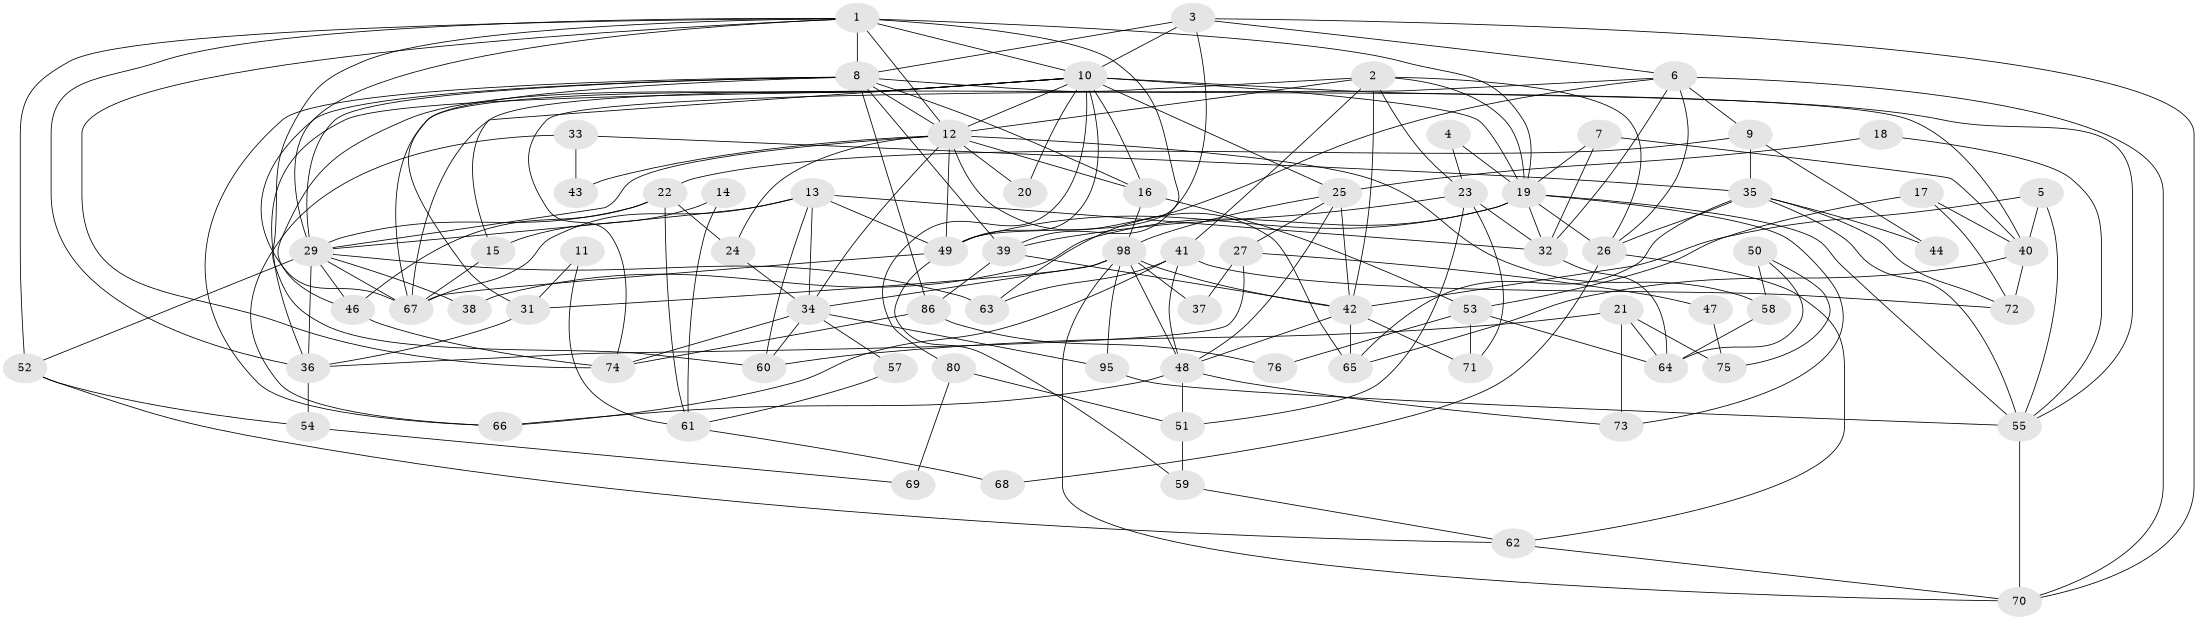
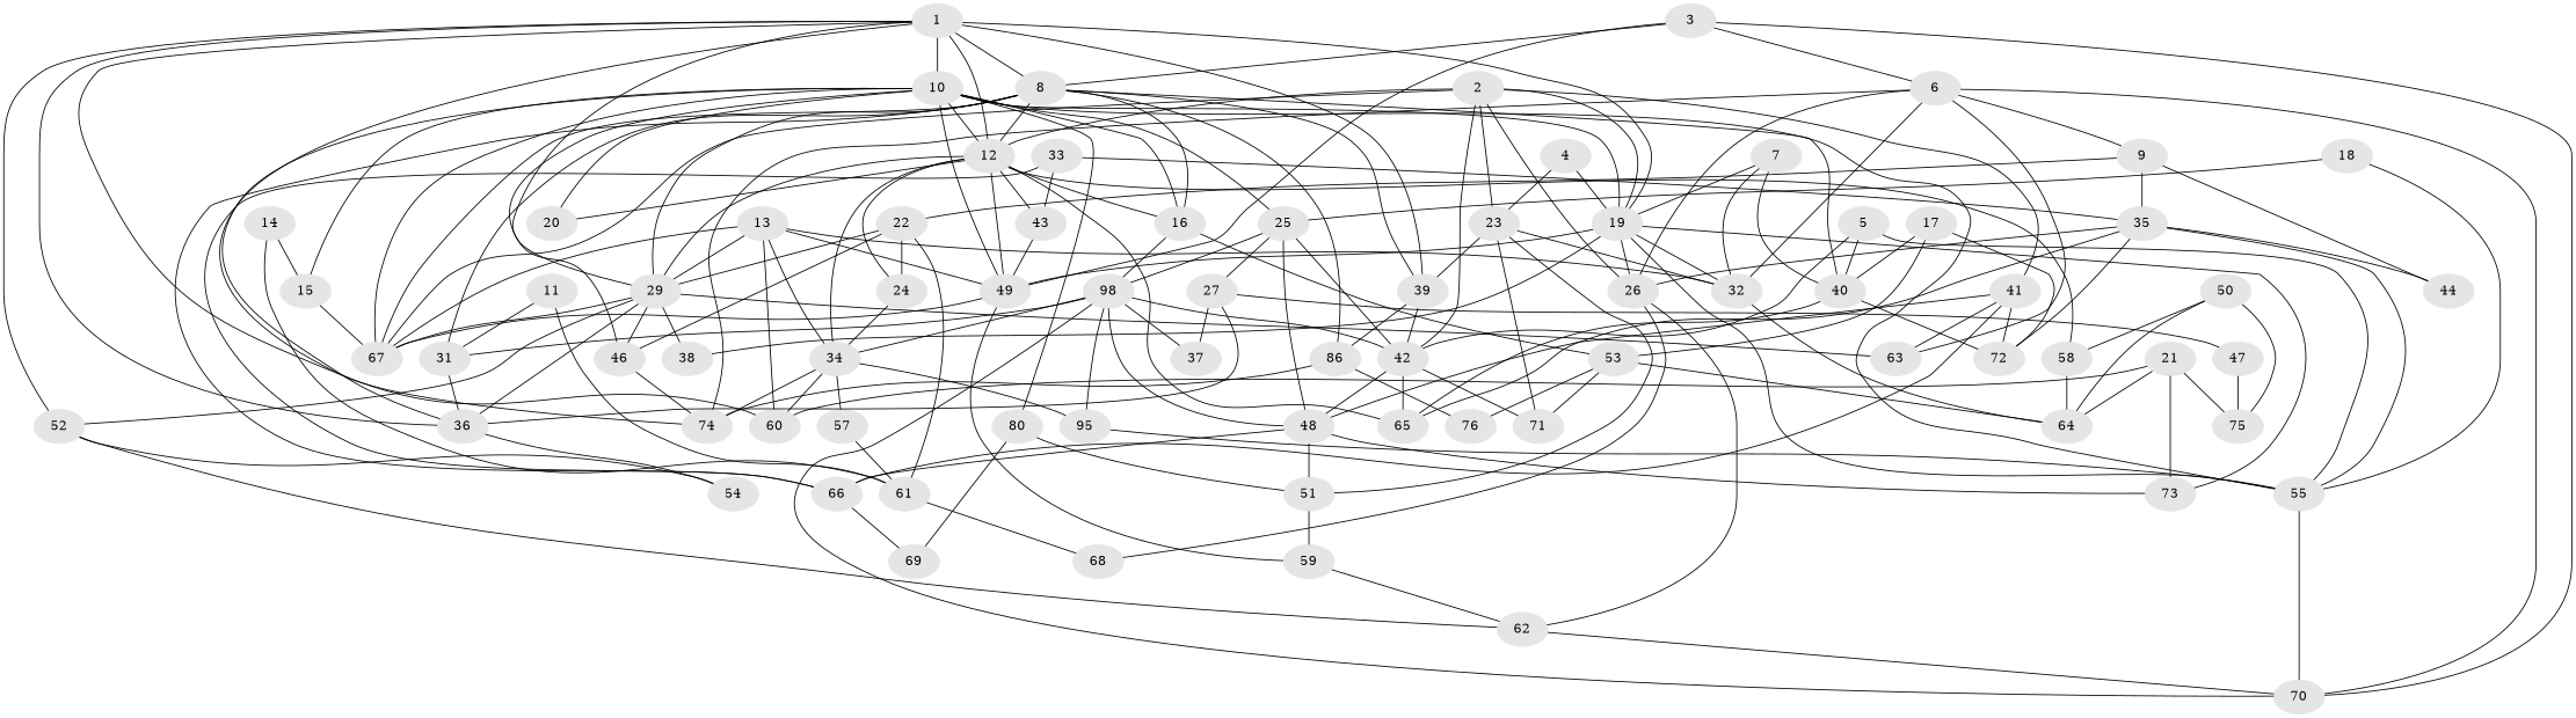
  graph {
    node [color=gray90 style=filled]
    edge [weight=1.0]
    1
    8
    10
    12
    19
    29
    36
    39
    52
    60
    74
    67
    40
    16
    31
    n16 [label=86]
    66
    49
    55
    15
    20
    25
    n23 [label=80]
    46
    24
    34
    43
    58
    65
    26
    32
    38
    73
    63
    54
    42
    62
    2
    23
    41
    51
    71
    68
    72
    48
    3
    6
    70
    9
    59
    4
    5
    22
    35
    44
    64
    7
    n58 [label=98]
    53
    76
    69
    61
    27
    11
    n65 [label=95]
    57
    13
    14
    37
    17
    18
    21
    75
    47
    33
    50
    1 -- 8
    1 -- 10
    1 -- 12 [weight=3.0]
    1 -- 19
    1 -- 29 [weight=2.0]
    1 -- 36
    1 -- 39
    1 -- 52
    1 -- 60
    1 -- 74
    8 -- 12
    8 -- 29 [weight=2.0]
    8 -- 39
    8 -- 67
    8 -- 40
    8 -- 16
    8 -- 31
    8 -- n16 [weight=2.0]
    8 -- 66
    10 -- 12
    10 -- 19 [weight=3.0]
    10 -- 36
    10 -- 67
    10 -- 16
    10 -- 49
    10 -- 55
    10 -- 15
    10 -- 20
    10 -- 25
    10 -- n23
    10 -- 46
    12 -- 29
    12 -- 16
    12 -- 49 [weight=3.0]
    12 -- 20
    12 -- 24
    12 -- 34
    12 -- 43
    12 -- 58
    12 -- 65
    19 -- 49
    19 -- 55
    19 -- 26
    19 -- 32
    19 -- 38 [weight=2.0]
    19 -- 73
    29 -- 36
    29 -- 52
    29 -- 67
    29 -- 46
    29 -- 38
    29 -- 63 [weight=2.0]
    36 -- 54
    39 -- n16
    39 -- 42
    52 -- 54
    52 -- 62
    40 -- 65
    40 -- 72
    16 -- n58
    16 -- 53
    31 -- 36
    n16 -- 74
    n16 -- 76
-   54 -- 69
+   66 -- 69
    49 -- 67
    49 -- 59
    55 -- 70
    15 -- 67
    25 -- 42 [weight=3.0]
    25 -- 48
    25 -- n58
    25 -- 27
    n23 -- 51
    n23 -- 69
    46 -- 74
    24 -- 34
    34 -- 60
    34 -- 74
    34 -- n65
    34 -- 57
+   43 -- 49
    58 -- 64
    26 -- 62
    26 -- 68
    32 -- 64
    42 -- 65
    42 -- 71
    42 -- 48
    62 -- 70
    2 -- 12
    2 -- 19 [weight=2.0]
    2 -- 67
    2 -- 26
    2 -- 42 [weight=2.0]
    2 -- 23
    2 -- 41
    23 -- 39
    23 -- 32
    23 -- 51
    23 -- 71
    41 -- 66
    41 -- 63
    41 -- 72
    41 -- 48
    51 -- 59
    48 -- 66
    48 -- 73
    48 -- 51
    3 -- 8
-   3 -- 10
    3 -- 49
    3 -- 6
    3 -- 70
    6 -- 74
    6 -- 26
    6 -- 32
    6 -- 63
    6 -- 70
    6 -- 9
    9 -- 22
    9 -- 35
    9 -- 44
    59 -- 62
    4 -- 19
    4 -- 23
    5 -- 40
    5 -- 55
    5 -- 42
    22 -- 29
    22 -- 46
    22 -- 24
    22 -- 61
    35 -- 55
    35 -- 65
    35 -- 26
    35 -- 72
    35 -- 44
    7 -- 19
    7 -- 40
    7 -- 32
    n58 -- 31
    n58 -- 34
    n58 -- 42
    n58 -- 48
    n58 -- 70
    n58 -- n65
    n58 -- 37
    53 -- 71
    53 -- 64
    53 -- 76
    61 -- 68
    27 -- 36
    27 -- 37
    27 -- 47
    11 -- 31
    11 -- 61
    n65 -- 55
    57 -- 61
    13 -- 29
    13 -- 60 [weight=2.0]
    13 -- 67
    13 -- 49
    13 -- 34
    13 -- 32
    14 -- 15
    14 -- 61
    17 -- 40
    17 -- 72
    17 -- 53
    18 -- 55
    18 -- 25
    21 -- 60
    21 -- 73
    21 -- 64
    21 -- 75
    47 -- 75
    33 -- 66
    33 -- 43
    33 -- 35
    50 -- 58
    50 -- 64
    50 -- 75
  }
